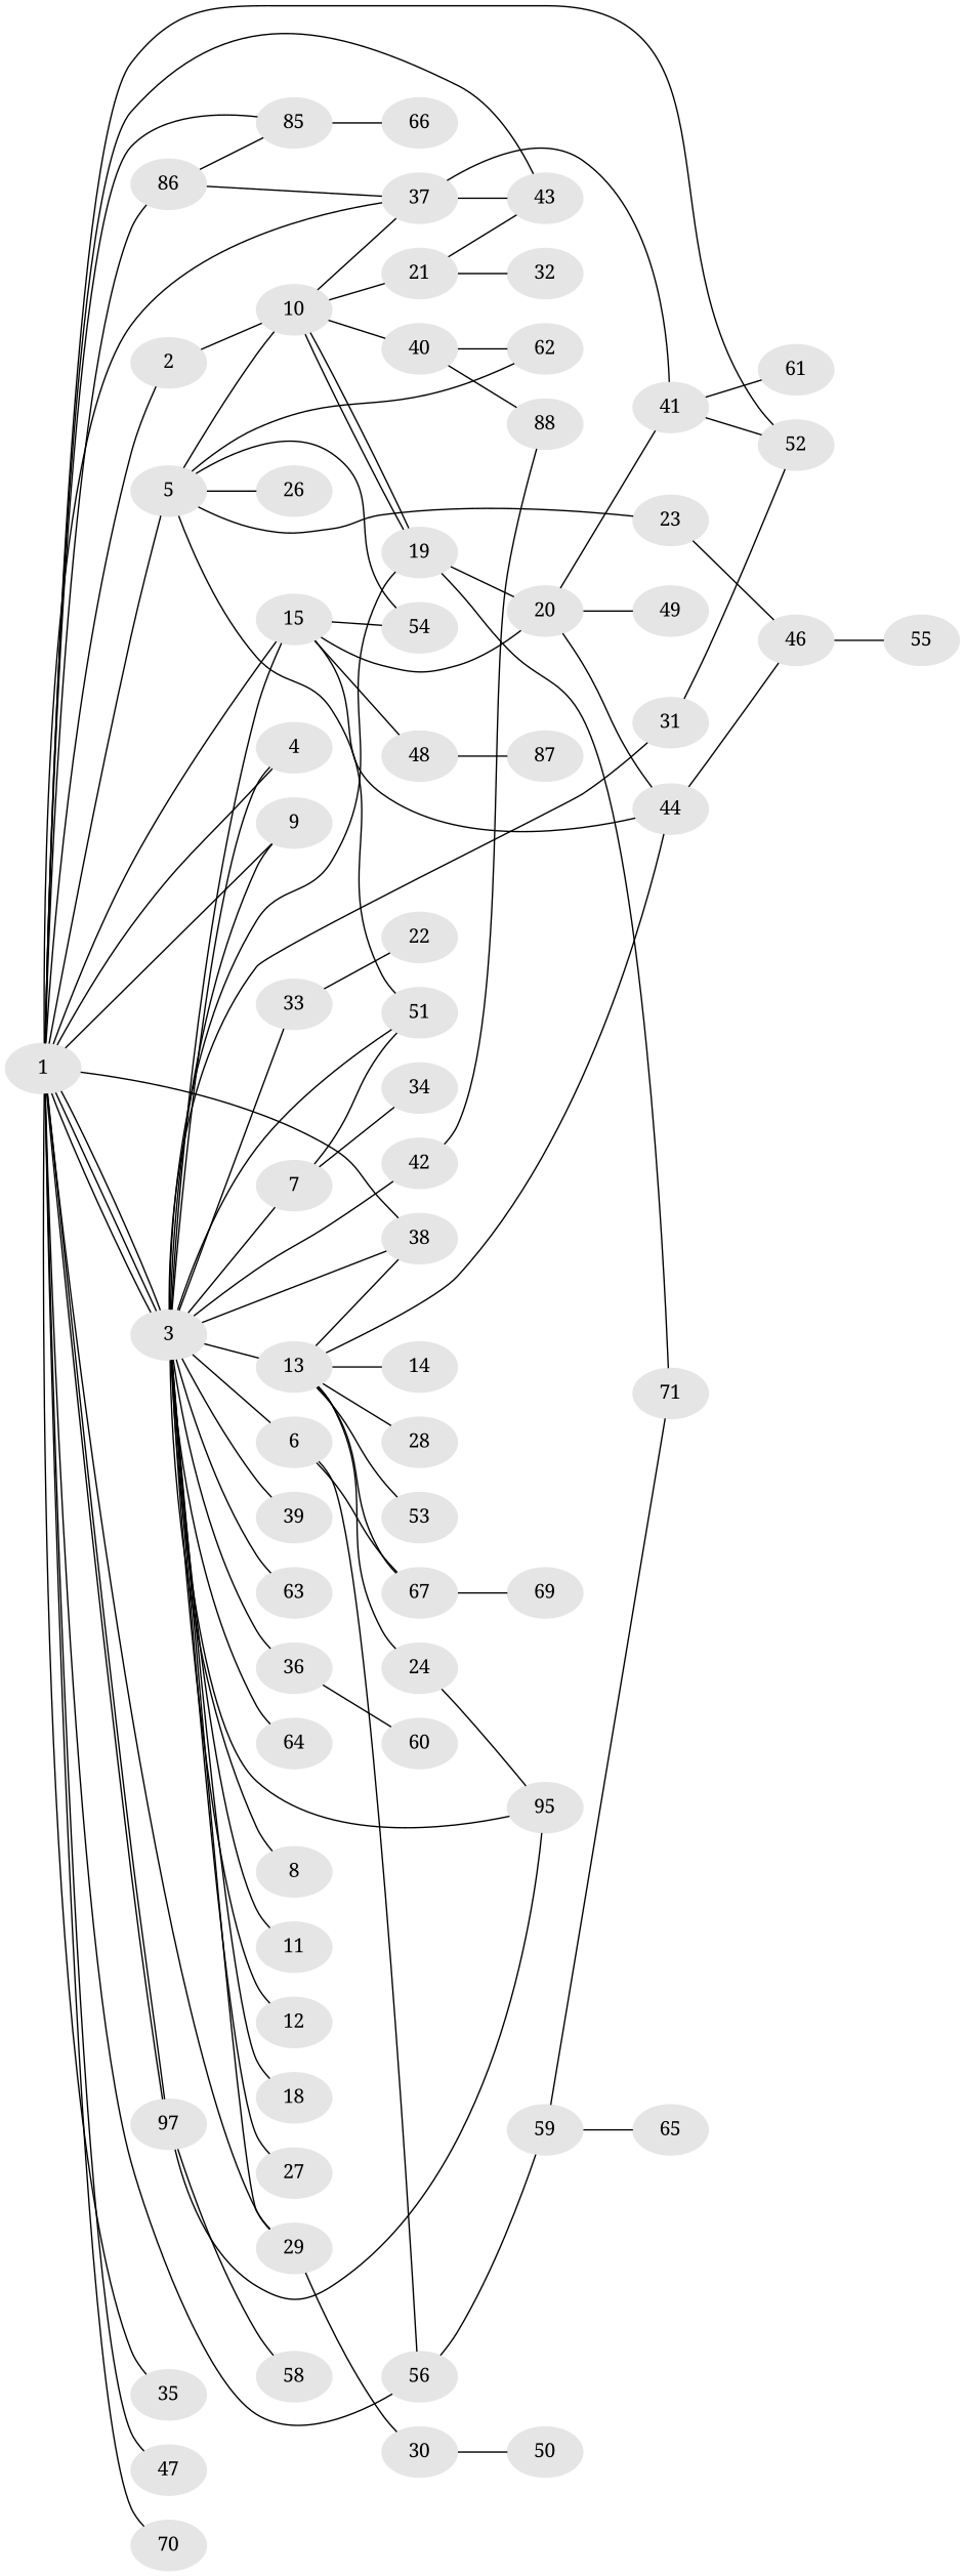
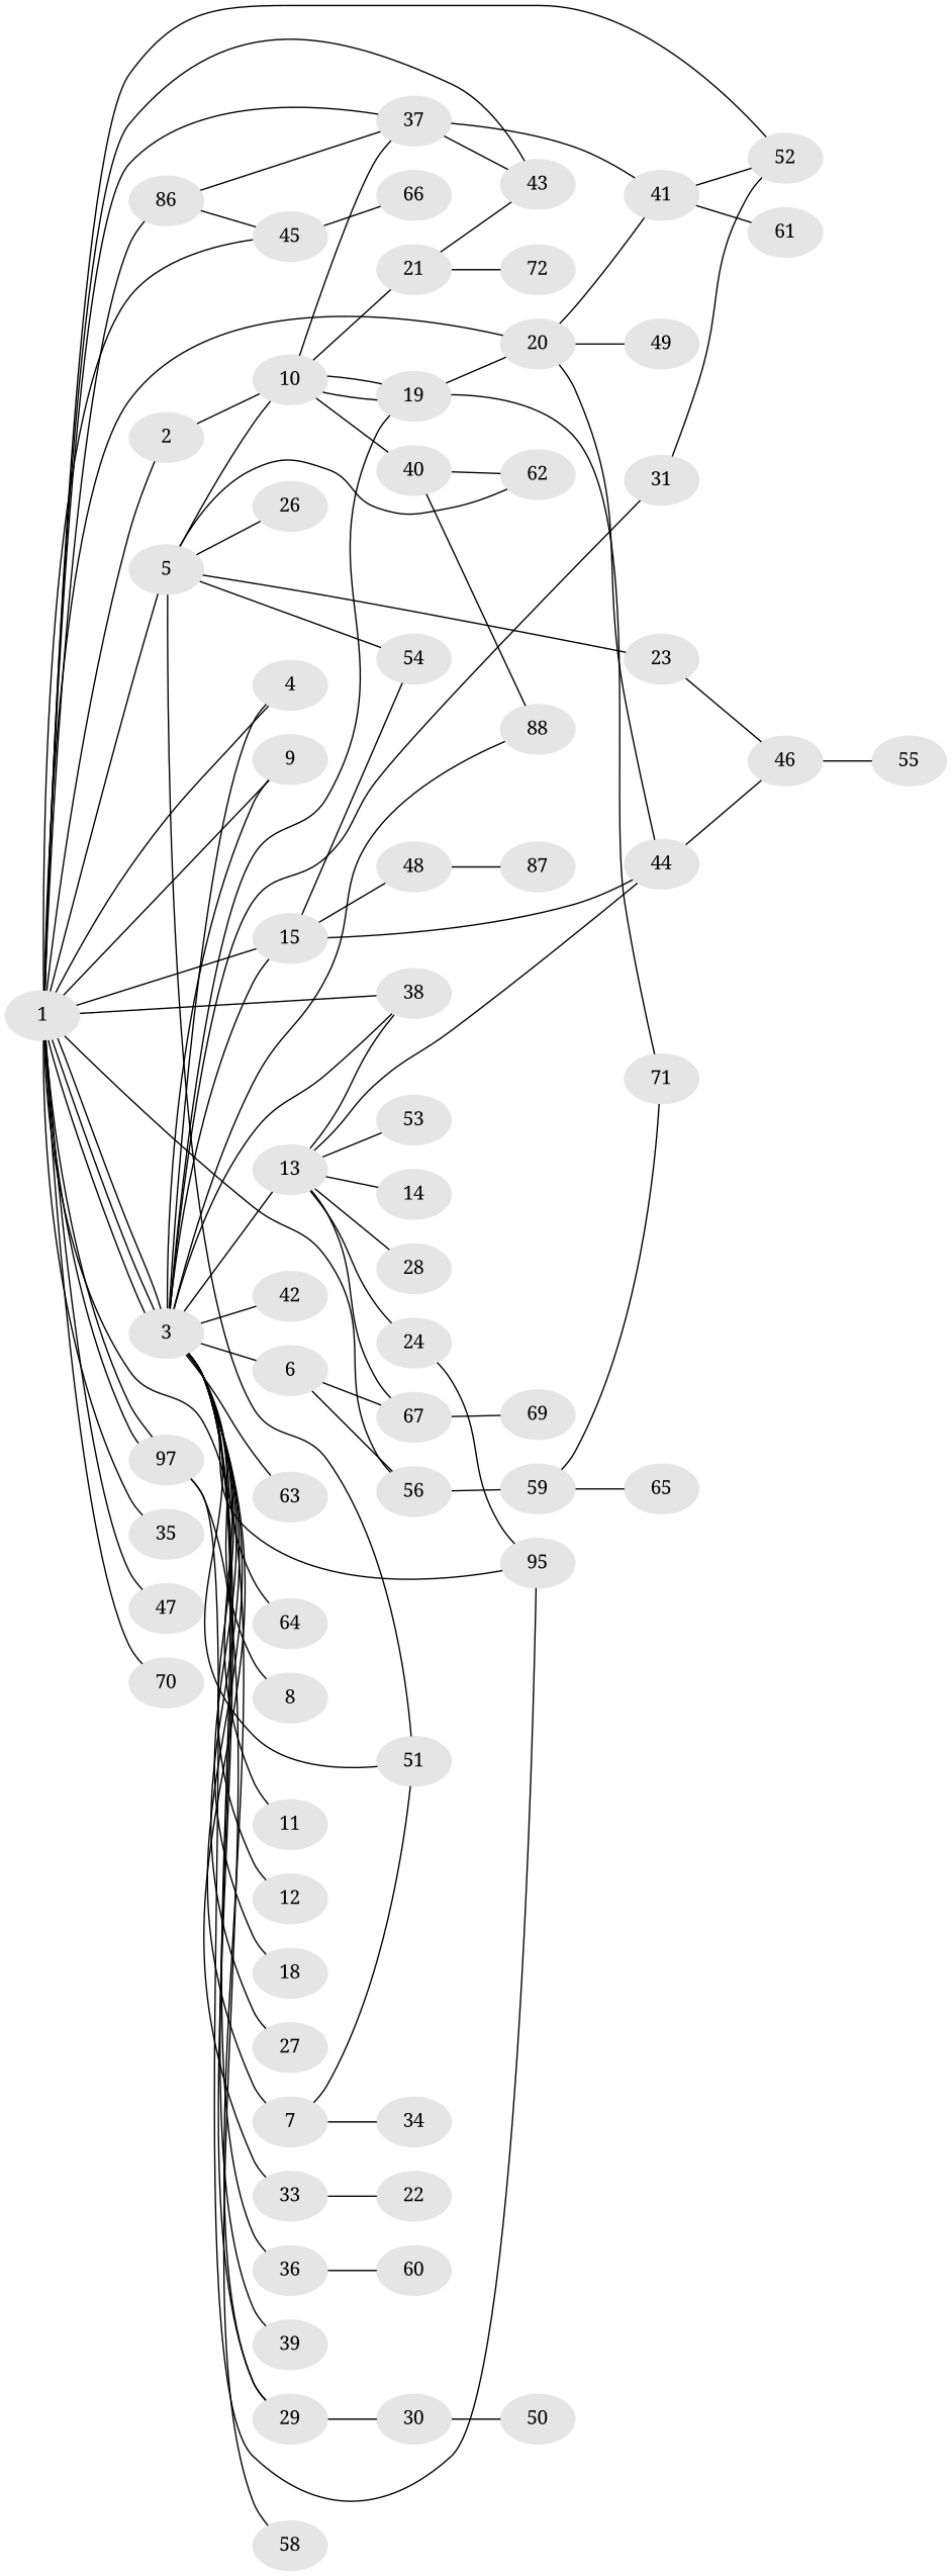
  graph {
    fontname="Noto Serif"
    rankdir=LR
    node [color=gray90 fontname="Noto Serif" style=filled]
    edge [fontname="Noto Serif"]
    1
    2
    3
    4
    5
    9
    15
    n8 [label=86]
    n9 [label=97]
    20
    29
    35
    37
    38
    43
-   45 [label=85]
+   45
    47
    52
    56
    70
    10
    13
    6
    7
    8
    11
    12
    18
    19
    n30 [label=95]
    27
    31
    33
    36
    39
    42
    51
    63
    64
    n40 [label=88]
    23
    26
    54
    62
    67
    14
    24
    28
    44
    53
    48
    58
    41
    49
    30
    66
    59
    21
    40
    34
    71
    22
    60
    46
    69
-   32
+   32 [label=72]
    n67 [label=87]
    61
    55
    50
    65
    1 -- 2
    1 -- 3
    1 -- 3
    1 -- 3
    1 -- 4
    1 -- 5
    1 -- 9
    1 -- 15
    1 -- n8
    1 -- n9
    1 -- n9
-   15 -- 20
+   1 -- 20
    1 -- 29
    1 -- 35
    1 -- 37
    1 -- 38
    1 -- 43
    1 -- 45
    1 -- 47
    1 -- 52
    1 -- 56
    1 -- 70
    2 -- 10
    3 -- 4
    3 -- 9
    3 -- 15
    3 -- 29
    3 -- 38
    3 -- 13
    3 -- 6
    3 -- 7
    3 -- 8
    3 -- 11
    3 -- 12
    3 -- 18
    3 -- 19
    3 -- n30
    3 -- 27
    3 -- 31
    3 -- 33
    3 -- 36
    3 -- 39
    3 -- 42
    3 -- 51
    3 -- 63
    3 -- 64
-   42 -- n40
+   3 -- n40
    5 -- 10
    5 -- 51
    5 -- 23
    5 -- 26
    5 -- 54
    5 -- 62
    15 -- 54
    15 -- 44
    15 -- 48
    n8 -- 37
    n8 -- 45
    n9 -- n30
    n9 -- 58
    20 -- 44
    20 -- 41
    20 -- 49
    29 -- 30
    37 -- 43
    37 -- 41
    45 -- 66
    56 -- 59
    10 -- 37
    10 -- 19
    10 -- 19
    10 -- 21
    10 -- 40
    13 -- 38
    13 -- 67
    13 -- 14
    13 -- 24
    13 -- 28
    13 -- 44
    13 -- 53
    6 -- 56
    6 -- 67
    7 -- 51
    7 -- 34
    19 -- 20
    19 -- 71
    31 -- 52
    33 -- 22
    36 -- 60
    23 -- 46
    67 -- 69
    24 -- n30
    44 -- 46
    48 -- n67
    41 -- 52
    41 -- 61
    30 -- 50
    59 -- 71
    59 -- 65
    21 -- 43
    21 -- 32
    40 -- n40
    40 -- 62
    46 -- 55
  }
